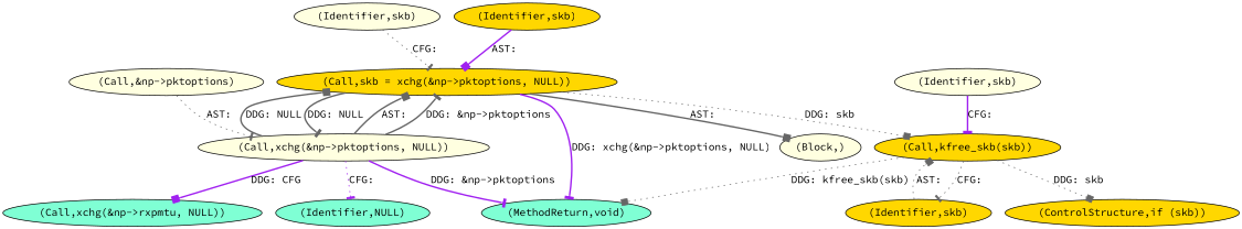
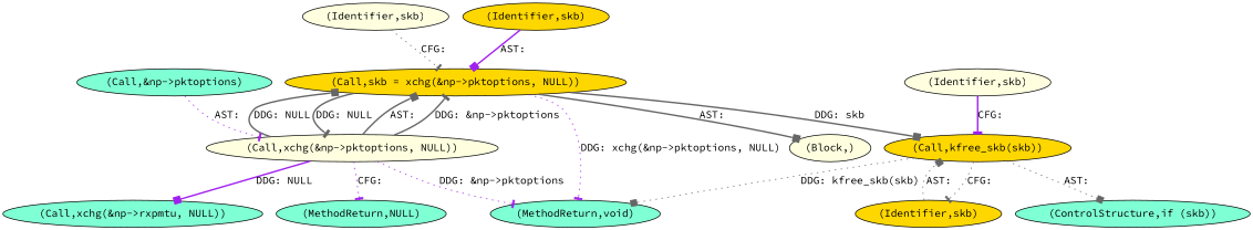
  digraph {
    fontname="Source Code Pro"
    node [fillcolor=gold fontname="Source Code Pro" style=filled]
    edge [arrowhead=tee color=gray40 fontname="Source Code Pro" style=bold]
    n1 [label="(Call,skb = xchg(&np->pktoptions, NULL))"]
    n2 [fillcolor=lightyellow label="(Call,xchg(&np->pktoptions, NULL))"]
    n3 [label="(Call,kfree_skb(skb))"]
    n4 [fillcolor=aquamarine label="(MethodReturn,void)"]
    n5 [fillcolor=lightyellow label="(Block,)"]
    n6 [fillcolor=aquamarine label="(Call,xchg(&np->rxpmtu, NULL))"]
-   n7 [fillcolor=aquamarine label="(Identifier,NULL)"]
+   n7 [fillcolor=aquamarine label="(MethodReturn,NULL)"]
    n8 [label="(Identifier,skb)"]
-   n9 [label="(ControlStructure,if (skb))"]
+   n9 [fillcolor=aquamarine label="(ControlStructure,if (skb))"]
    n10 [fillcolor=lightyellow label="(Identifier,skb)"]
    n11 [label="(Identifier,skb)"]
    n12 [fillcolor=lightyellow label="(Identifier,skb)"]
-   n13 [fillcolor=lightyellow label="(Call,&np->pktoptions)"]
+   n13 [fillcolor=aquamarine label="(Call,&np->pktoptions)"]
    n1 -> n2 [label="DDG: NULL"]
-   n1 -> n3 [arrowhead=box label="DDG: skb" style=dotted]
-   n1 -> n4 [color=purple label="DDG: xchg(&np->pktoptions, NULL)"]
+   n1 -> n3 [arrowhead=box label="DDG: skb"]
+   n1 -> n4 [color=purple label="DDG: xchg(&np->pktoptions, NULL)" style=dotted]
    n1 -> n5 [arrowhead=box label="AST: "]
    n2 -> n1 [arrowhead=box label="AST: "]
    n2 -> n1 [label="DDG: &np->pktoptions"]
    n2 -> n1 [arrowhead=box label="DDG: NULL"]
-   n2 -> n4 [color=purple label="DDG: &np->pktoptions"]
-   n2 -> n6 [arrowhead=box color=purple label="DDG: CFG"]
+   n2 -> n4 [color=purple label="DDG: &np->pktoptions" style=dotted]
+   n2 -> n6 [arrowhead=box color=purple label="DDG: NULL"]
    n2 -> n7 [color=purple label="CFG: " style=dotted]
    n3 -> n4 [arrowhead=box label="DDG: kfree_skb(skb)" style=dotted]
    n3 -> n8 [label="CFG: " style=dotted]
-   n3 -> n9 [arrowhead=box label="DDG: skb" style=dotted]
+   n3 -> n9 [arrowhead=box label="AST: " style=dotted]
    n8 -> n3 [arrowhead=box label="AST: " style=dotted]
    n10 -> n1 [label="CFG: " style=dotted]
    n11 -> n1 [arrowhead=box color=purple label="AST: "]
    n12 -> n3 [color=purple label="CFG: "]
-   n13 -> n2 [label="AST: " style=dotted]
+   n13 -> n2 [color=purple label="AST: " style=dotted]
  }
